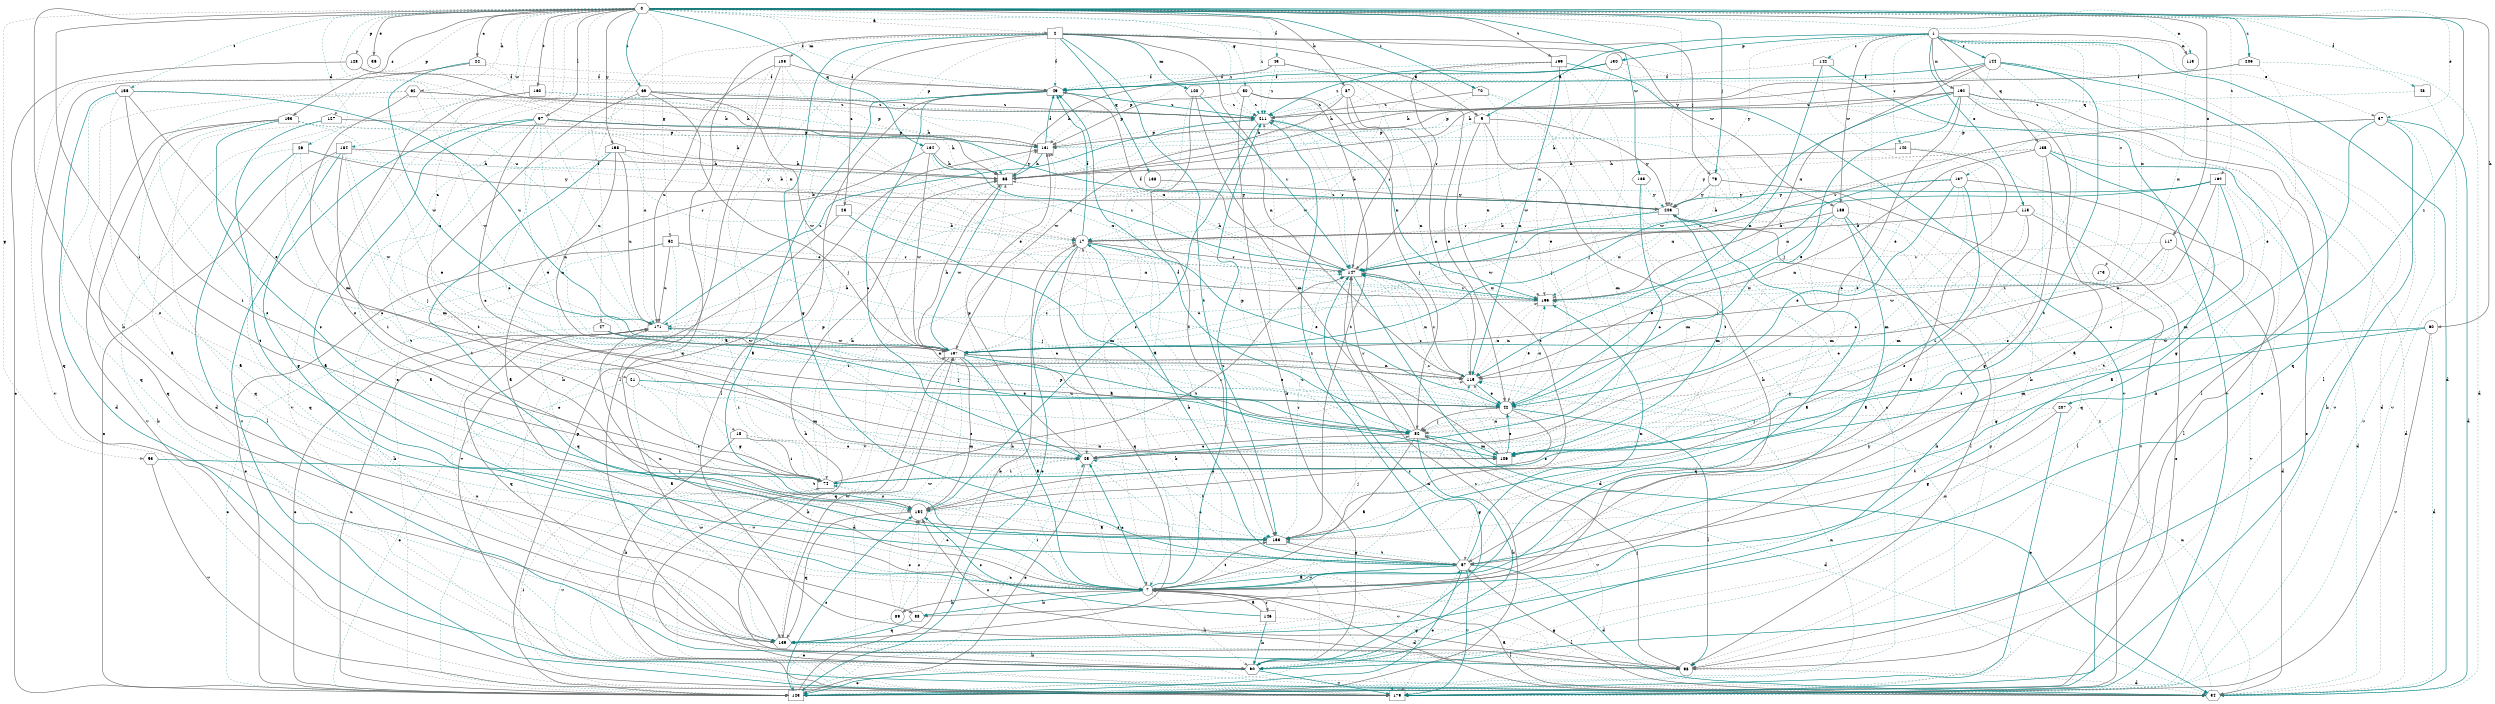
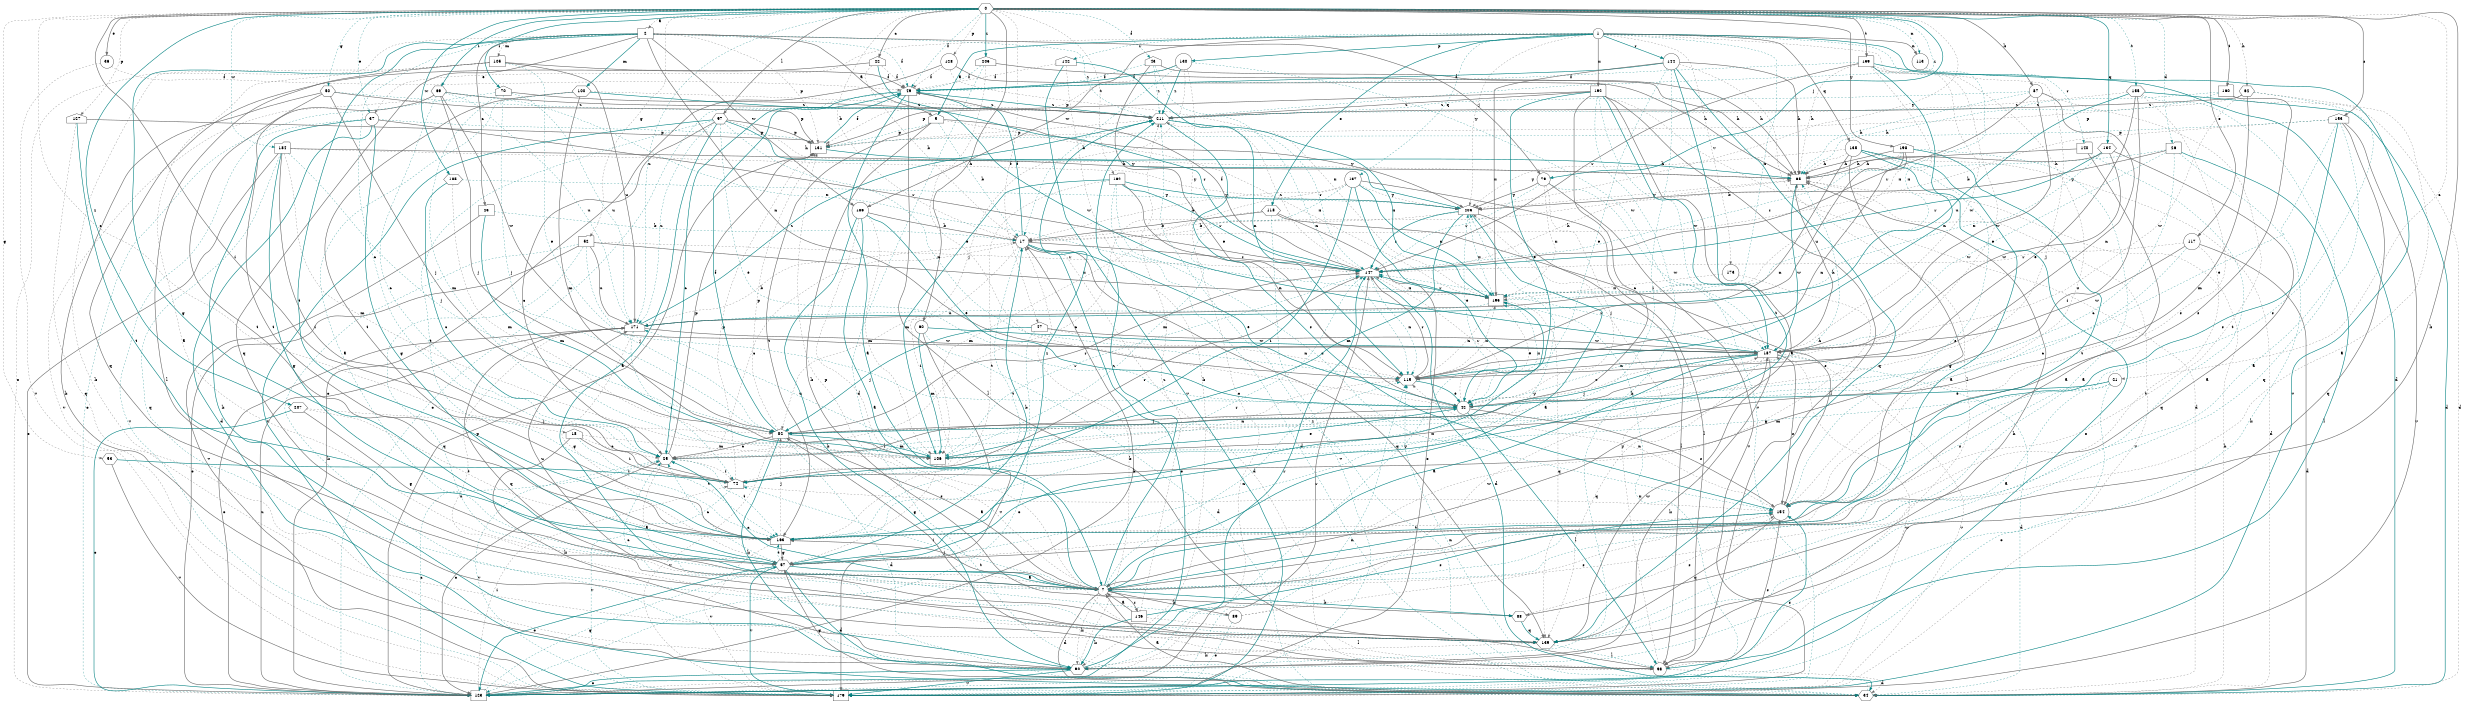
  strict digraph {
    node [shape=circle]
    edge [color=gray40 style=dashed]
    0 [shape=hexagon]
    2 [shape=folder]
    17
    18 [shape=house]
    21
    22 [shape=house]
    26 [shape=folder]
    36
    37
    43 [shape=house]
    47 [shape=house]
-   48 [shape=folder]
    49 [shape=house]
    50 [shape=hexagon]
    52 [shape=folder]
    53 [shape=hexagon]
    60
    62 [shape=hexagon]
    69 [shape=hexagon]
    70 [shape=house]
    74 [shape=house]
    79
    87
    88 [shape=hexagon]
    97 [shape=hexagon]
    113
    117
    127 [shape=house]
    128
    134 [shape=hexagon]
    153 [shape=house]
    155 [shape=hexagon]
    159 [shape=folder]
    160 [shape=folder]
    162 [shape=folder]
    171 [shape=house]
    184 [shape=folder]
    185 [shape=hexagon]
    198 [shape=house]
    203 [shape=house]
    205 [shape=house]
    207 [shape=hexagon]
    211 [shape=hexagon]
    5 [shape=house]
    186
    23 [shape=folder]
    25 [shape=hexagon]
    57 [shape=hexagon]
    100 [shape=hexagon]
    105 [shape=folder]
    115 [shape=hexagon]
    123 [shape=folder]
    131 [shape=folder]
-   138
    139 [shape=hexagon]
    163 [shape=house]
    34 [shape=hexagon]
    42
    147 [shape=house]
    90 [shape=hexagon]
    106 [shape=folder]
    154
    7
    187 [shape=house]
    65 [shape=folder]
    98
    179 [shape=folder]
    82 [shape=house]
    195 [shape=folder]
    1
    118 [shape=hexagon]
    130
    135
    137
    140 [shape=folder]
    142 [shape=house]
    144
    173
    192 [shape=folder]
    89
    146 [shape=folder]
    0 -> 2 [label=a]
    0 -> 17 [label=b]
    0 -> 18 [label=c]
    0 -> 21 [label=c]
    0 -> 22 [label=c style=bold]
    0 -> 26 [color=teal label=d]
    0 -> 36 [label=e style=bold]
    0 -> 37 [color=teal label=e]
    0 -> 43 [color=teal label=f]
    0 -> 47 [label=f]
-   0 -> 48 [color=teal label=f]
    0 -> 49 [color=teal label=f]
    0 -> 50 [color=teal label=g]
    0 -> 52 [label=g]
    0 -> 53 [label=g]
    0 -> 60 [label=h style=bold]
    0 -> 62 [label=h]
    0 -> 69 [color=teal label=i style=bold]
    0 -> 70 [color=teal label=i style=bold]
    0 -> 74 [label=i style=bold]
    0 -> 79 [color=teal label=j style=bold]
    0 -> 87 [label=k style=bold]
    0 -> 88 [label=k style=bold]
    0 -> 97 [label=l style=bold]
    0 -> 113 [color=teal label=n]
    0 -> 117 [label=o style=bold]
    0 -> 127 [label=p]
    0 -> 128 [label=p]
    0 -> 134 [color=teal label=q style=bold]
    0 -> 153 [label=s style=bold]
    0 -> 155 [color=teal label=t]
    0 -> 159 [label=t style=bold]
    0 -> 160 [label=t style=bold]
    0 -> 162 [label=t]
    0 -> 171 [color=teal label=u]
    0 -> 184 [color=teal label=w]
    0 -> 185 [color=teal label=w style=bold]
    0 -> 198 [label=y style=bold]
    0 -> 203 [label=y]
    0 -> 205 [color=teal label=z style=bold]
    0 -> 207 [color=teal label=z style=bold]
    0 -> 211 [color=teal label=z]
    2 -> 49 [color=teal label=f]
    2 -> 79 [label=j style=bold]
    2 -> 211 [color=teal label=z]
    2 -> 5 [label=a style=bold]
    2 -> 186 [label=w style=bold]
    2 -> 23 [label=c style=bold]
    2 -> 25 [color=teal label=c]
    2 -> 57 [color=teal label=g style=bold]
    2 -> 100 [color=teal label=m style=bold]
    2 -> 105 [label=m]
    2 -> 115 [label=n style=bold]
    2 -> 123 [label=o]
    2 -> 131 [label=p]
-   2 -> 138 [color=teal label=q style=bold]
    2 -> 139 [label=q style=bold]
    2 -> 163 [color=teal label=t style=bold]
    17 -> 49 [color=teal label=f style=bold]
    17 -> 74 [label=i]
    17 -> 25 [label=c]
    17 -> 123 [color=teal label=o style=bold]
    17 -> 139 [label=q style=bold]
    17 -> 163 [color=teal label=t]
    17 -> 34 [label=d]
    17 -> 42 [color=teal label=e style=bold]
    17 -> 147 [label=r style=bold]
    18 -> 74 [label=i style=bold]
    18 -> 25 [label=c]
    18 -> 163 [color=teal label=t]
    18 -> 90 [label=k style=bold]
    18 -> 106 [label=m]
    21 -> 123 [color=teal label=o]
    21 -> 42 [color=teal label=e style=bold]
    21 -> 106 [color=teal label=m]
    21 -> 154 [color=teal label=s]
    21 -> 7 [color=teal label=a]
    22 -> 17 [label=b]
    22 -> 49 [label=f]
    22 -> 139 [label=q style=bold]
    22 -> 187 [color=teal label=w style=bold]
    26 -> 203 [label=y style=bold]
    26 -> 25 [color=teal label=c]
    26 -> 90 [color=teal label=k]
    26 -> 187 [color=teal label=w]
    26 -> 65 [color=teal label=h]
    26 -> 98 [color=teal label=l style=bold]
    36 -> 49 [label=f]
    36 -> 179 [label=v]
    37 -> 57 [color=teal label=g style=bold]
    37 -> 131 [color=teal label=p]
    37 -> 34 [color=teal label=d style=bold]
    37 -> 147 [label=r style=bold]
    37 -> 90 [color=teal label=k style=bold]
    37 -> 179 [color=teal label=v]
    43 -> 49 [color=teal label=f]
    43 -> 211 [color=teal label=z]
    43 -> 115 [color=teal label=n]
    43 -> 42 [label=e style=bold]
    43 -> 65 [label=h style=bold]
    47 -> 115 [label=n]
    47 -> 123 [color=teal label=o]
    47 -> 187 [label=w style=bold]
    47 -> 82 [color=teal label=j style=bold]
-   48 -> 211 [color=teal label=z]
-   48 -> 179 [color=teal label=v]
    49 -> 211 [color=teal label=z style=bold]
    49 -> 25 [color=teal label=c style=bold]
    49 -> 123 [color=teal label=o]
    49 -> 7 [color=teal label=a style=bold]
    49 -> 98 [label=l style=bold]
    50 -> 211 [color=teal label=z]
    50 -> 131 [label=p style=bold]
    50 -> 163 [label=t style=bold]
    50 -> 90 [label=k style=bold]
    50 -> 82 [label=j style=bold]
    52 -> 171 [label=u style=bold]
    52 -> 123 [label=o style=bold]
    52 -> 139 [color=teal label=q]
    52 -> 147 [label=r]
    52 -> 90 [color=teal label=k]
    52 -> 82 [color=teal label=j]
    52 -> 195 [label=x style=bold]
    53 -> 74 [color=teal label=i style=bold]
    53 -> 179 [label=v style=bold]
    60 -> 34 [color=teal label=d]
    60 -> 106 [color=teal label=m style=bold]
    60 -> 187 [color=teal label=w style=bold]
    60 -> 179 [label=v style=bold]
    62 -> 211 [label=z style=bold]
    62 -> 131 [label=p]
    62 -> 106 [label=m style=bold]
    62 -> 154 [color=teal label=s]
    62 -> 7 [label=a]
    62 -> 187 [label=w]
    69 -> 171 [color=teal label=u]
    69 -> 211 [label=z style=bold]
    69 -> 25 [color=teal label=c]
    69 -> 163 [label=t style=bold]
    69 -> 187 [label=w style=bold]
    69 -> 179 [label=v]
    69 -> 82 [label=j style=bold]
    69 -> 195 [color=teal label=x]
    70 -> 171 [color=teal label=u]
    70 -> 211 [label=z style=bold]
    70 -> 123 [color=teal label=o]
    70 -> 106 [color=teal label=m]
    70 -> 82 [color=teal label=j]
    74 -> 131 [label=p]
    74 -> 147 [label=r style=bold]
    74 -> 154 [label=s]
    74 -> 65 [color=teal label=h]
    74 -> 179 [color=teal label=v]
    79 -> 203 [label=y style=bold]
    79 -> 147 [color=teal label=r]
    79 -> 187 [color=teal label=w]
    79 -> 179 [label=v style=bold]
    79 -> 82 [label=j]
    79 -> 195 [label=x]
    87 -> 211 [color=teal label=z]
    87 -> 115 [label=n style=bold]
    87 -> 163 [label=t]
    87 -> 147 [label=r style=bold]
    87 -> 187 [label=w style=bold]
    87 -> 65 [color=teal label=h]
    88 -> 139 [color=teal label=q style=bold]
    88 -> 154 [label=s]
    97 -> 171 [color=teal label=u]
    97 -> 203 [color=teal label=y style=bold]
    97 -> 25 [label=c style=bold]
    97 -> 115 [color=teal label=n]
    97 -> 131 [label=p style=bold]
    97 -> 163 [color=teal label=t]
    97 -> 42 [color=teal label=e]
    97 -> 7 [color=teal label=a style=bold]
    97 -> 65 [label=h]
    97 -> 179 [color=teal label=v style=bold]
    113 -> 195 [color=teal label=x]
    117 -> 25 [color=teal label=c]
    117 -> 163 [label=t]
    117 -> 34 [label=d style=bold]
    117 -> 147 [label=r]
    117 -> 187 [label=w style=bold]
    127 -> 131 [label=p style=bold]
    127 -> 139 [label=q]
    127 -> 163 [color=teal label=t style=bold]
    128 -> 49 [label=f]
    128 -> 123 [label=o style=bold]
    128 -> 65 [label=h style=bold]
    128 -> 195 [label=x]
    134 -> 147 [color=teal label=r style=bold]
    134 -> 7 [label=a style=bold]
    134 -> 187 [label=w style=bold]
    134 -> 65 [label=h style=bold]
    134 -> 195 [color=teal label=x]
    153 -> 17 [label=b]
    153 -> 131 [color=teal label=p]
    153 -> 139 [label=q style=bold]
    153 -> 42 [color=teal label=e]
    153 -> 154 [color=teal label=s style=bold]
    153 -> 7 [color=teal label=a]
    153 -> 179 [label=v style=bold]
    155 -> 74 [label=i style=bold]
    155 -> 171 [color=teal label=u style=bold]
    155 -> 211 [label=z]
    155 -> 139 [color=teal label=q]
    155 -> 34 [color=teal label=d style=bold]
    155 -> 42 [label=e style=bold]
    155 -> 154 [label=s]
    159 -> 49 [color=teal label=f]
    159 -> 115 [color=teal label=n style=bold]
    159 -> 42 [label=e]
    159 -> 147 [label=r style=bold]
    159 -> 187 [label=w]
    159 -> 65 [label=h]
    159 -> 179 [color=teal label=v style=bold]
    159 -> 82 [label=j]
    159 -> 195 [label=x]
    160 -> 211 [color=teal label=z]
    160 -> 34 [label=d]
    160 -> 154 [label=s style=bold]
    160 -> 65 [color=teal label=h]
    162 -> 203 [color=teal label=y style=bold]
-   162 -> 25 [color=teal label=c]
+   162 -> 154 [color=teal label=c]
    162 -> 115 [label=n style=bold]
    162 -> 163 [label=t]
    162 -> 34 [color=teal label=d]
    162 -> 147 [color=teal label=r style=bold]
    162 -> 106 [color=teal label=m style=bold]
    171 -> 17 [label=b]
    171 -> 74 [color=teal label=i]
    171 -> 211 [color=teal label=z style=bold]
    171 -> 57 [label=g]
    171 -> 123 [label=o style=bold]
    171 -> 139 [label=q style=bold]
    171 -> 187 [label=w style=bold]
    184 -> 74 [label=i style=bold]
    184 -> 203 [label=y]
    184 -> 57 [color=teal label=g style=bold]
    184 -> 123 [label=o style=bold]
    184 -> 139 [color=teal label=q]
    184 -> 106 [label=m]
    184 -> 65 [label=h style=bold]
    184 -> 82 [color=teal label=j]
    185 -> 203 [color=teal label=y]
    185 -> 25 [color=teal label=c style=bold]
    185 -> 106 [label=m]
    198 -> 17 [label=b]
    198 -> 171 [label=u style=bold]
    198 -> 115 [label=n style=bold]
    198 -> 163 [color=teal label=t style=bold]
    198 -> 147 [color=teal label=r]
    198 -> 7 [color=teal label=a]
    198 -> 65 [label=h style=bold]
    203 -> 17 [label=b]
    203 -> 147 [color=teal label=r style=bold]
    203 -> 106 [color=teal label=m style=bold]
    203 -> 7 [color=teal label=a style=bold]
    203 -> 98 [label=l style=bold]
    203 -> 195 [color=teal label=x]
    205 -> 49 [color=teal label=f]
    205 -> 34 [color=teal label=d]
    205 -> 42 [label=e]
    205 -> 65 [label=h style=bold]
    207 -> 57 [label=g style=bold]
    207 -> 123 [color=teal label=o style=bold]
    207 -> 163 [label=t]
    207 -> 82 [label=j]
    211 -> 131 [label=p]
    211 -> 147 [color=teal label=r]
    211 -> 154 [color=teal label=s style=bold]
    211 -> 195 [color=teal label=x style=bold]
    5 -> 17 [color=teal label=b]
    5 -> 88 [label=k style=bold]
    5 -> 203 [label=y style=bold]
    5 -> 131 [color=teal label=p]
    5 -> 163 [label=t style=bold]
    5 -> 195 [label=x]
    186 -> 17 [label=b style=bold]
    186 -> 42 [color=teal label=e style=bold]
    186 -> 90 [color=teal label=k style=bold]
    186 -> 106 [label=m]
    186 -> 7 [color=teal label=a style=bold]
    186 -> 98 [label=l]
    23 -> 17 [color=teal label=b]
    23 -> 106 [color=teal label=m style=bold]
    23 -> 179 [label=v style=bold]
    25 -> 74 [label=i]
    25 -> 123 [label=o style=bold]
    25 -> 131 [label=p style=bold]
    25 -> 163 [color=teal label=t]
    25 -> 7 [label=a]
    25 -> 179 [color=teal label=v]
    57 -> 17 [color=teal label=b style=bold]
    57 -> 203 [color=teal label=y]
    57 -> 211 [color=teal label=z style=bold]
    57 -> 25 [color=teal label=c]
    57 -> 123 [color=teal label=o style=bold]
    57 -> 163 [color=teal label=t]
    57 -> 34 [color=teal label=d style=bold]
    57 -> 7 [color=teal label=a style=bold]
    57 -> 179 [color=teal label=v style=bold]
    57 -> 195 [color=teal label=x style=bold]
    100 -> 211 [label=z]
    100 -> 163 [label=t style=bold]
    100 -> 147 [color=teal label=r style=bold]
    100 -> 106 [label=m style=bold]
    100 -> 7 [color=teal label=a]
    105 -> 49 [label=f style=bold]
    105 -> 171 [label=u style=bold]
    105 -> 42 [color=teal label=e]
    105 -> 90 [label=k]
    105 -> 7 [label=a]
    105 -> 98 [label=l style=bold]
    115 -> 42 [color=teal label=e style=bold]
    115 -> 147 [label=r style=bold]
    115 -> 195 [label=x]
    123 -> 17 [label=b style=bold]
    123 -> 74 [label=i]
    123 -> 171 [label=u style=bold]
    123 -> 25 [color=teal label=c]
    123 -> 57 [color=teal label=g]
    123 -> 115 [color=teal label=n]
    123 -> 131 [label=p style=bold]
    123 -> 147 [label=r style=bold]
    123 -> 154 [color=teal label=s style=bold]
    131 -> 49 [color=teal label=f style=bold]
    131 -> 65 [color=teal label=h style=bold]
-   138 -> 203 [label=y style=bold]
-   138 -> 7 [label=a]
    139 -> 90 [label=k]
    139 -> 187 [label=w style=bold]
    139 -> 98 [color=teal label=l]
    163 -> 57 [label=g style=bold]
    163 -> 147 [color=teal label=r]
    163 -> 179 [label=v]
    163 -> 82 [label=j]
    34 -> 211 [color=teal label=z]
    34 -> 57 [label=g style=bold]
    34 -> 115 [color=teal label=n]
    34 -> 7 [label=a style=bold]
    34 -> 65 [label=h]
    42 -> 147 [label=r]
    42 -> 154 [label=s style=bold]
    42 -> 98 [color=teal label=l style=bold]
    42 -> 82 [label=j style=bold]
    42 -> 195 [color=teal label=x]
    147 -> 49 [label=f style=bold]
    147 -> 211 [label=z]
    147 -> 115 [color=teal label=n]
    147 -> 34 [color=teal label=d style=bold]
    147 -> 65 [label=h]
    147 -> 195 [label=x]
    90 -> 17 [label=b]
    90 -> 203 [color=teal label=y]
    90 -> 123 [color=teal label=o style=bold]
    90 -> 147 [color=teal label=r style=bold]
    90 -> 65 [label=h style=bold]
    90 -> 179 [color=teal label=v style=bold]
    106 -> 171 [color=teal label=u]
    106 -> 57 [label=g]
    106 -> 115 [label=n]
    106 -> 42 [color=teal label=e style=bold]
    106 -> 147 [color=teal label=r]
    154 -> 115 [label=n]
    154 -> 139 [label=q style=bold]
    154 -> 163 [label=t]
    7 -> 74 [color=teal label=i]
    7 -> 88 [color=teal label=k style=bold]
    7 -> 171 [label=u style=bold]
    7 -> 211 [color=teal label=z style=bold]
    7 -> 25 [color=teal label=c style=bold]
    7 -> 115 [color=teal label=n]
    7 -> 131 [label=p]
    7 -> 163 [label=t style=bold]
    7 -> 34 [label=d style=bold]
    7 -> 90 [label=k]
    7 -> 89 [label=k style=bold]
    7 -> 146 [label=r style=bold]
    187 -> 115 [label=n style=bold]
    187 -> 139 [label=q]
    187 -> 34 [color=teal label=d]
    187 -> 42 [color=teal label=e]
    187 -> 147 [color=teal label=r]
    187 -> 90 [label=k style=bold]
    187 -> 154 [label=s style=bold]
    187 -> 7 [color=teal label=a style=bold]
    187 -> 65 [label=h style=bold]
    187 -> 179 [label=v]
    187 -> 82 [color=teal label=j style=bold]
    65 -> 203 [label=y]
    65 -> 187 [color=teal label=w style=bold]
    65 -> 179 [label=v]
    98 -> 171 [label=u]
    98 -> 203 [label=y]
    98 -> 34 [label=d]
    98 -> 154 [label=s style=bold]
    98 -> 82 [label=j style=bold]
    179 -> 187 [label=w]
    179 -> 195 [color=teal label=x]
    82 -> 49 [color=teal label=f style=bold]
    82 -> 25 [label=c style=bold]
    82 -> 131 [label=p]
    82 -> 34 [color=teal label=d]
    82 -> 147 [label=r style=bold]
    82 -> 90 [color=teal label=k style=bold]
    82 -> 106 [color=teal label=m style=bold]
    82 -> 7 [label=a style=bold]
    82 -> 179 [label=v]
    195 -> 171 [color=teal label=u]
    195 -> 115 [label=n]
    195 -> 139 [label=q]
    195 -> 42 [label=e]
    195 -> 147 [color=teal label=r style=bold]
    1 -> 37 [label=e]
    1 -> 113 [label=n style=bold]
    1 -> 203 [label=y]
    1 -> 5 [color=teal label=a style=bold]
    1 -> 186 [label=w style=bold]
    1 -> 34 [color=teal label=d style=bold]
    1 -> 154 [label=s]
    1 -> 195 [color=teal label=x]
    1 -> 118 [color=teal label=o style=bold]
    1 -> 130 [color=teal label=p style=bold]
    1 -> 135 [label=q style=bold]
    1 -> 137 [color=teal label=q]
    1 -> 140 [color=teal label=r]
    1 -> 142 [color=teal label=r]
    1 -> 144 [color=teal label=r style=bold]
    1 -> 173 [label=v]
    1 -> 192 [label=x style=bold]
    118 -> 17 [label=b style=bold]
    118 -> 123 [label=o style=bold]
    118 -> 106 [label=m]
    118 -> 154 [label=s style=bold]
    118 -> 179 [color=teal label=v]
    130 -> 17 [color=teal label=b]
    130 -> 49 [color=teal label=f style=bold]
    130 -> 211 [color=teal label=z style=bold]
    130 -> 123 [label=o]
    130 -> 131 [label=p]
    130 -> 187 [color=teal label=w]
    130 -> 82 [label=j]
    135 -> 203 [label=y]
    135 -> 57 [label=g style=bold]
    135 -> 115 [label=n style=bold]
    135 -> 123 [color=teal label=o style=bold]
    135 -> 34 [label=d]
    135 -> 154 [color=teal label=s]
    135 -> 7 [color=teal label=a style=bold]
    135 -> 65 [label=h]
    137 -> 17 [label=b]
    137 -> 74 [color=teal label=i style=bold]
    137 -> 203 [label=y]
    137 -> 25 [label=c]
    137 -> 42 [color=teal label=e style=bold]
    137 -> 106 [color=teal label=m]
    137 -> 98 [label=l style=bold]
    137 -> 195 [color=teal label=x style=bold]
    140 -> 139 [color=teal label=q]
    140 -> 7 [label=a style=bold]
    140 -> 65 [label=h style=bold]
    142 -> 49 [label=f]
    142 -> 115 [color=teal label=n style=bold]
    142 -> 90 [label=k]
    142 -> 179 [color=teal label=v style=bold]
    144 -> 49 [color=teal label=f style=bold]
    144 -> 74 [color=teal label=i]
    144 -> 139 [color=teal label=q style=bold]
    144 -> 163 [color=teal label=t style=bold]
    144 -> 42 [color=teal label=e]
    144 -> 65 [label=h style=bold]
    144 -> 98 [label=l]
    144 -> 195 [label=x style=bold]
    173 -> 57 [label=g]
    173 -> 195 [label=x]
    192 -> 211 [label=z style=bold]
    192 -> 25 [label=c style=bold]
    192 -> 131 [label=p style=bold]
    192 -> 34 [label=d]
    192 -> 42 [color=teal label=e style=bold]
    192 -> 90 [color=teal label=k]
    192 -> 7 [label=a style=bold]
    192 -> 187 [color=teal label=w style=bold]
    192 -> 98 [label=l style=bold]
    192 -> 179 [color=teal label=v]
    89 -> 25 [color=teal label=c]
    89 -> 123 [color=teal label=o]
    89 -> 154 [label=s]
    89 -> 187 [label=w]
    146 -> 211 [label=z]
    146 -> 90 [color=teal label=k style=bold]
    146 -> 154 [color=teal label=s style=bold]
    146 -> 7 [label=a style=bold]
    146 -> 98 [label=l]
  }
